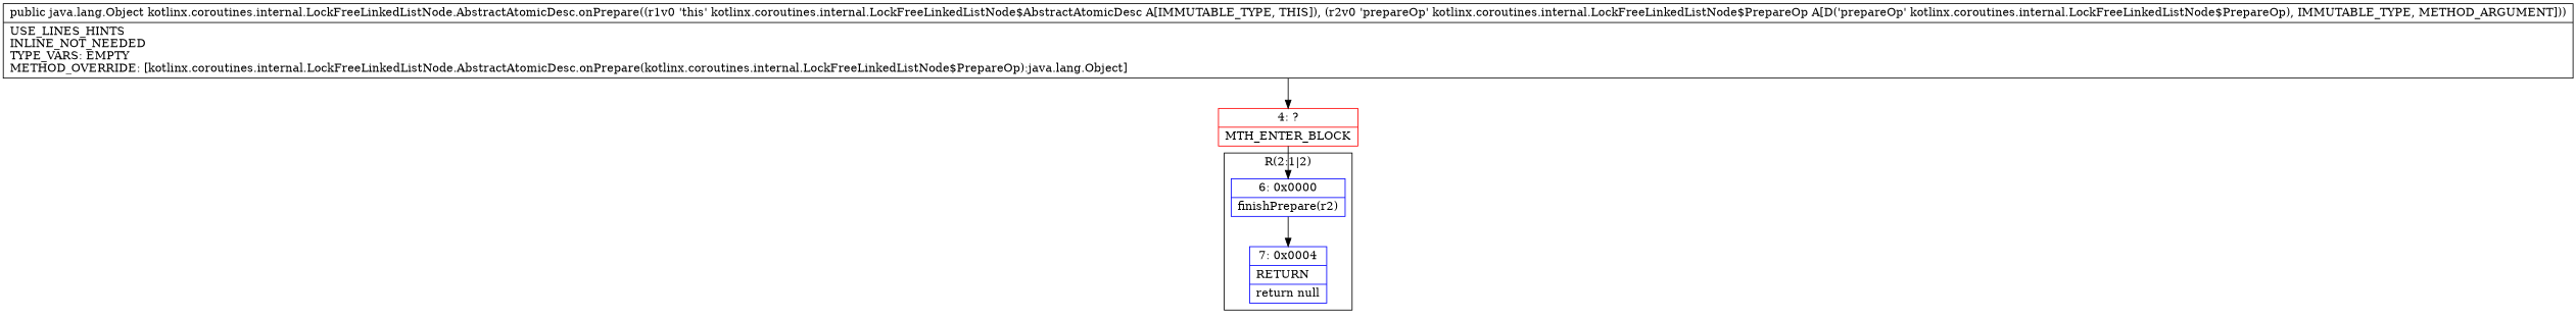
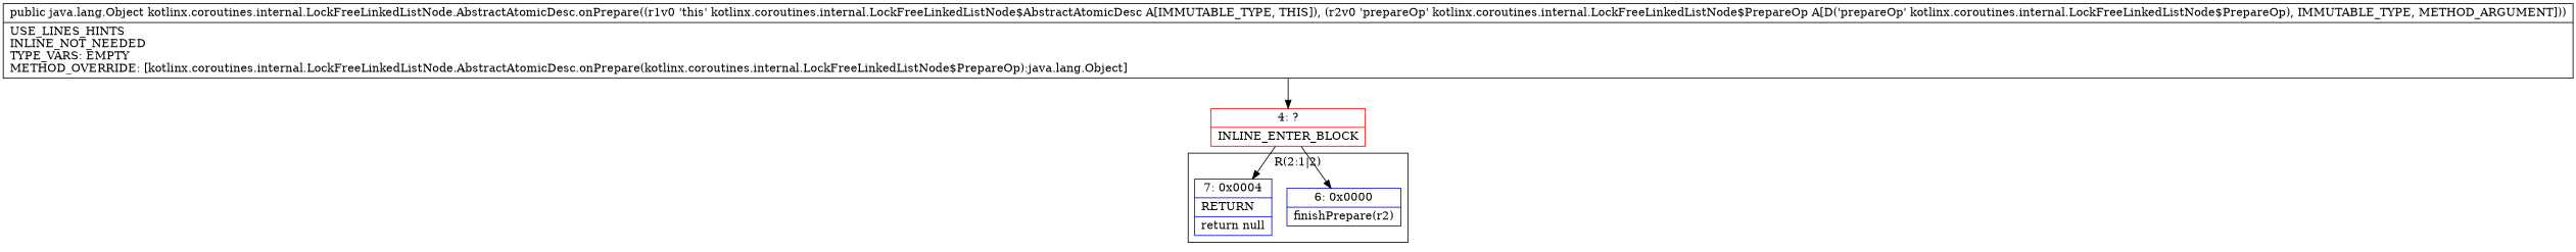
  digraph {
    node [color=blue shape=record]
    n1 [label="{6\:\ 0x0000|finishPrepare(r2)\l}"]
    n2 [label="{7\:\ 0x0004|RETURN\l|return null\l}"]
-   n3 [color=red label="{4\:\ ?|MTH_ENTER_BLOCK\l}"]
+   n3 [color=red label="{4\:\ ?|INLINE_ENTER_BLOCK\l}"]
    n4 [label="{public java.lang.Object kotlinx.coroutines.internal.LockFreeLinkedListNode.AbstractAtomicDesc.onPrepare((r1v0 'this' kotlinx.coroutines.internal.LockFreeLinkedListNode$AbstractAtomicDesc A[IMMUTABLE_TYPE, THIS]), (r2v0 'prepareOp' kotlinx.coroutines.internal.LockFreeLinkedListNode$PrepareOp A[D('prepareOp' kotlinx.coroutines.internal.LockFreeLinkedListNode$PrepareOp), IMMUTABLE_TYPE, METHOD_ARGUMENT]))  | USE_LINES_HINTS\lINLINE_NOT_NEEDED\lTYPE_VARS: EMPTY\lMETHOD_OVERRIDE: [kotlinx.coroutines.internal.LockFreeLinkedListNode.AbstractAtomicDesc.onPrepare(kotlinx.coroutines.internal.LockFreeLinkedListNode$PrepareOp):java.lang.Object]\l}" color=""]
    subgraph cluster_1 {
      label="R(2:1|2)"
      n1
      n2
    }
-   n1 -> n2
+   n3 -> n2
    n3 -> n1
    n4 -> n3
  }
